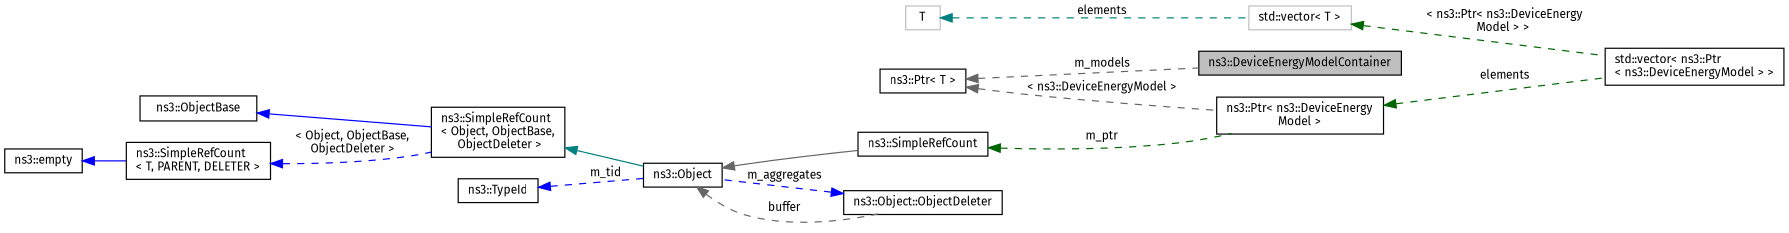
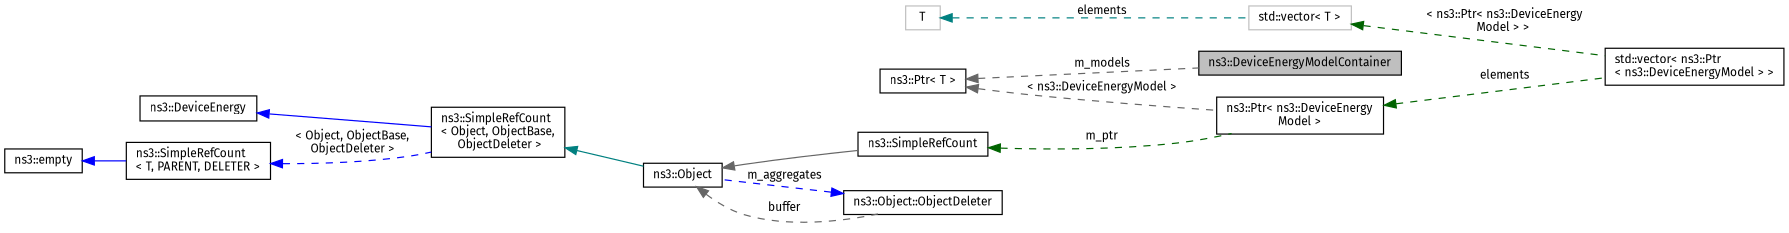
  digraph {
    fontname="Fira Sans"
    rankdir=LR
    node [color=black fillcolor=white fontname="Fira Sans" fontsize=10 shape=record style=filled]
    edge [color=blue dir=back fontname="Fira Sans" fontsize=10 labelfontname=Helvetica labelfontsize=10 style=dashed]
    n1 [fillcolor=grey75 fontcolor=black height=0.2 label="ns3::DeviceEnergyModelContainer" width=0.4]
    n2 [height=0.2 label="std::vector\< ns3::Ptr\l\< ns3::DeviceEnergyModel \> \>" width=0.4]
    n3 [height=0.2 label="ns3::Ptr\< ns3::DeviceEnergy\lModel \>" width=0.4]
    n4 [height=0.2 label="ns3::SimpleRefCount" width=0.4]
    n5 [height=0.2 label="ns3::Object" width=0.4]
    n6 [height=0.2 label="ns3::Object::ObjectDeleter" width=0.4]
    n7 [height=0.2 label="ns3::SimpleRefCount\l\< Object, ObjectBase,\l ObjectDeleter \>" width=0.4]
-   n8 [height=0.2 label="ns3::ObjectBase" width=0.4]
+   n8 [height=0.2 label="ns3::DeviceEnergy" width=0.4]
    n9 [height=0.2 label="ns3::SimpleRefCount\l\< T, PARENT, DELETER \>" width=0.4]
    n10 [height=0.2 label="ns3::empty" width=0.4]
-   n11 [height=0.2 label="ns3::TypeId" width=0.4]
    n12 [height=0.2 label="ns3::Ptr\< T \>" width=0.4]
    n13 [color=grey75 height=0.2 label="std::vector\< T \>" width=0.4]
    n14 [color=grey75 height=0.2 label=T width=0.4]
    n3 -> n2 [color=darkgreen label=" elements"]
    n4 -> n3 [color=darkgreen label=" m_ptr"]
    n5 -> n4 [color=gray40 style=solid]
    n5 -> n6 [color=gray40 label=" buffer"]
    n6 -> n5 [label=" m_aggregates"]
    n7 -> n5 [color=teal style=solid]
    n8 -> n7 [style=solid]
    n9 -> n7 [label=" \< Object, ObjectBase,\l ObjectDeleter \>"]
    n10 -> n9 [style=solid]
-   n11 -> n5 [label=" m_tid"]
    n12 -> n1 [color=gray40 label=" m_models"]
    n12 -> n3 [color=gray40 label=" \< ns3::DeviceEnergyModel \>"]
    n13 -> n2 [color=darkgreen label=" \< ns3::Ptr\< ns3::DeviceEnergy\lModel \> \>"]
    n14 -> n13 [color=teal label=" elements"]
  }
